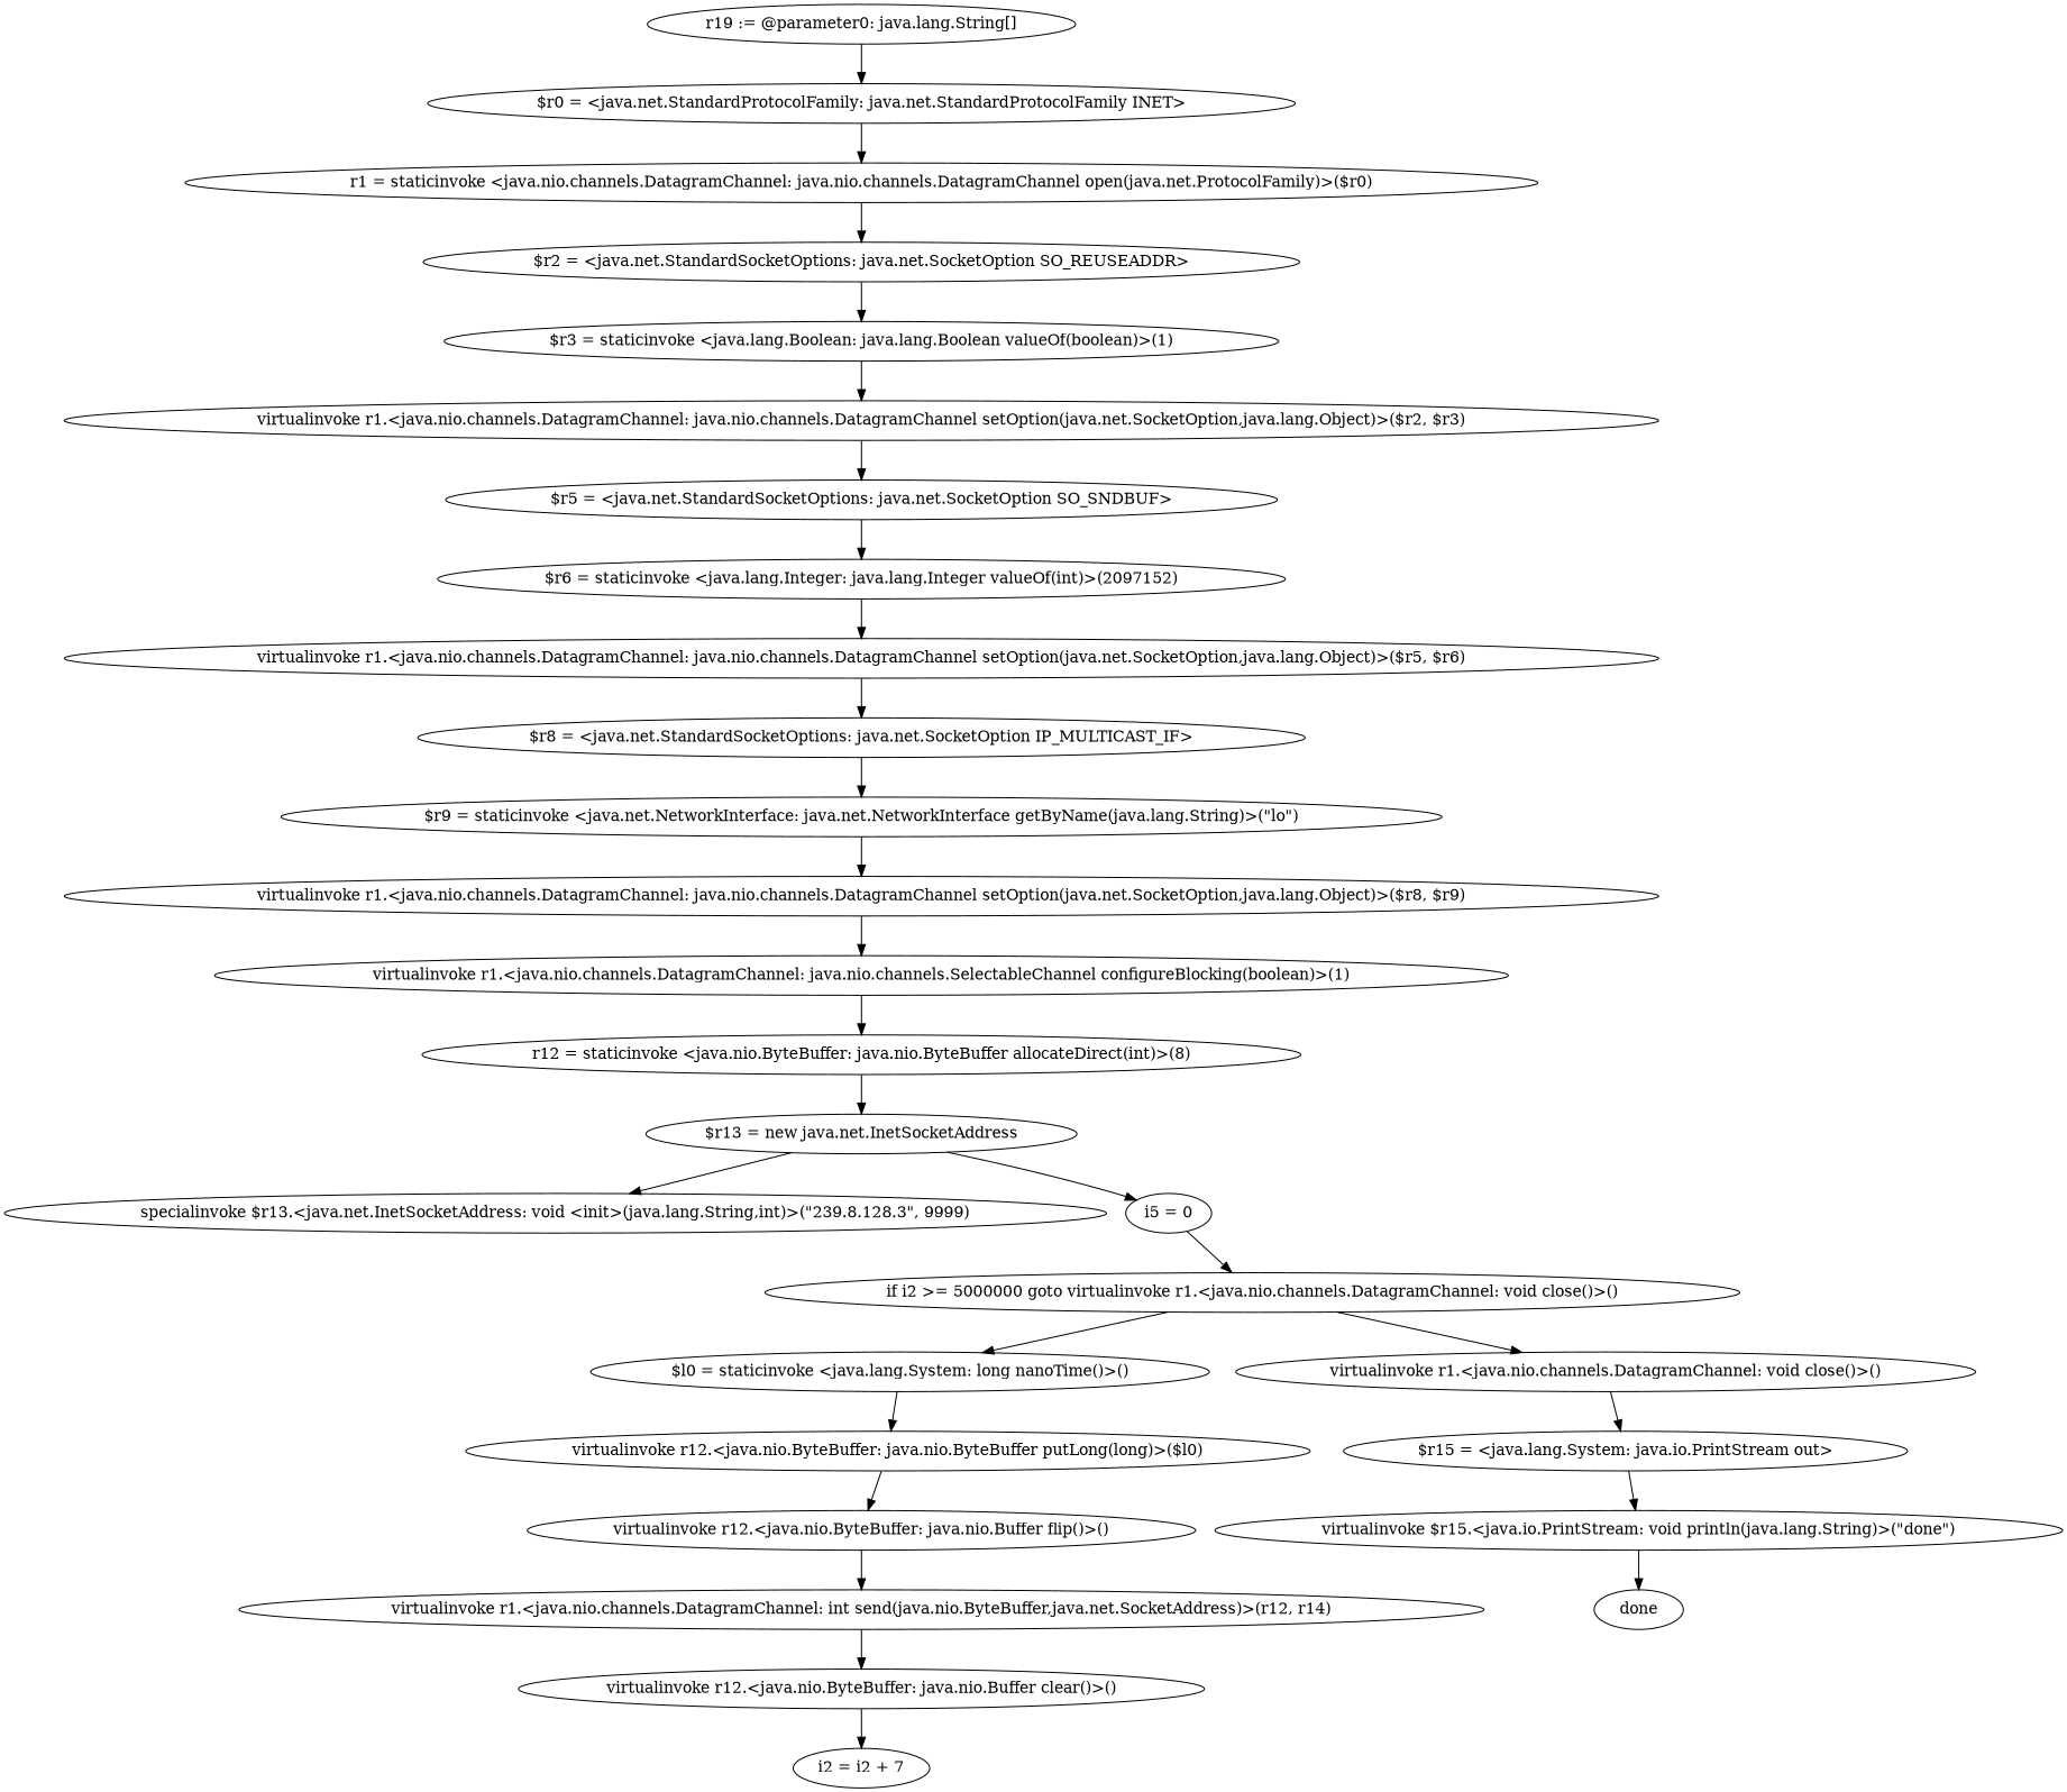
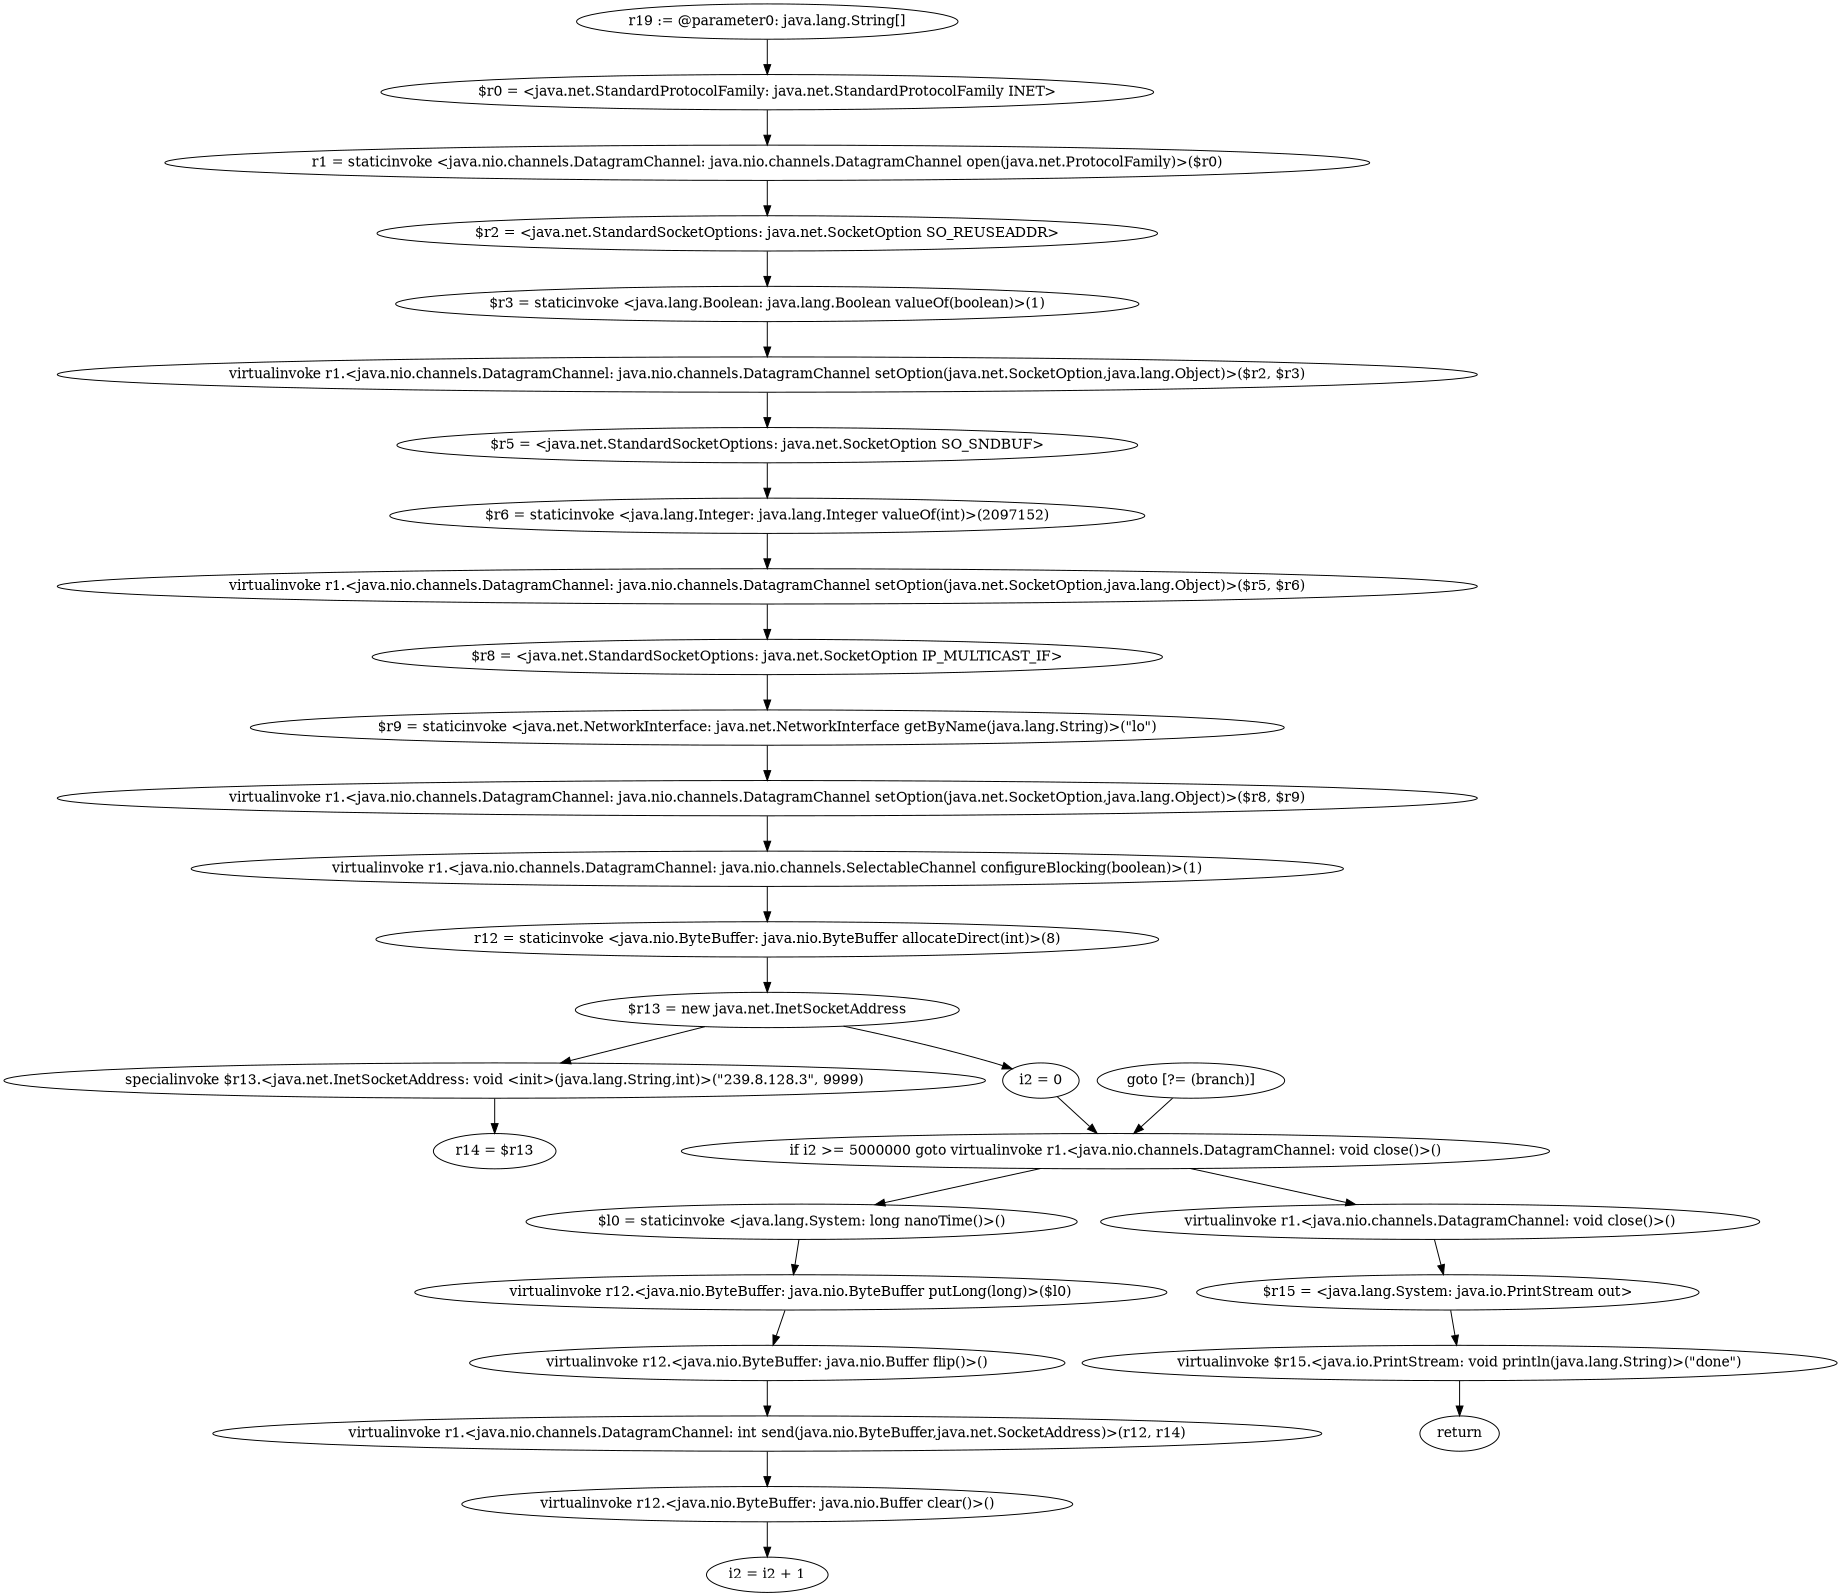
  digraph {
    "r19 := @parameter0: java.lang.String[]"
    "$r0 = <java.net.StandardProtocolFamily: java.net.StandardProtocolFamily INET>"
    "r1 = staticinvoke <java.nio.channels.DatagramChannel: java.nio.channels.DatagramChannel open(java.net.ProtocolFamily)>($r0)"
    "$r2 = <java.net.StandardSocketOptions: java.net.SocketOption SO_REUSEADDR>"
    "$r3 = staticinvoke <java.lang.Boolean: java.lang.Boolean valueOf(boolean)>(1)"
    "virtualinvoke r1.<java.nio.channels.DatagramChannel: java.nio.channels.DatagramChannel setOption(java.net.SocketOption,java.lang.Object)>($r2, $r3)"
    "$r5 = <java.net.StandardSocketOptions: java.net.SocketOption SO_SNDBUF>"
    "$r6 = staticinvoke <java.lang.Integer: java.lang.Integer valueOf(int)>(2097152)"
    "virtualinvoke r1.<java.nio.channels.DatagramChannel: java.nio.channels.DatagramChannel setOption(java.net.SocketOption,java.lang.Object)>($r5, $r6)"
    "$r8 = <java.net.StandardSocketOptions: java.net.SocketOption IP_MULTICAST_IF>"
    "$r9 = staticinvoke <java.net.NetworkInterface: java.net.NetworkInterface getByName(java.lang.String)>(\"lo\")"
    "virtualinvoke r1.<java.nio.channels.DatagramChannel: java.nio.channels.DatagramChannel setOption(java.net.SocketOption,java.lang.Object)>($r8, $r9)"
    "virtualinvoke r1.<java.nio.channels.DatagramChannel: java.nio.channels.SelectableChannel configureBlocking(boolean)>(1)"
    "r12 = staticinvoke <java.nio.ByteBuffer: java.nio.ByteBuffer allocateDirect(int)>(8)"
    "$r13 = new java.net.InetSocketAddress"
    "specialinvoke $r13.<java.net.InetSocketAddress: void <init>(java.lang.String,int)>(\"239.8.128.3\", 9999)"
-   "i2 = 0" [label="i5 = 0"]
+   "i2 = 0"
+   "r14 = $r13"
    "if i2 >= 5000000 goto virtualinvoke r1.<java.nio.channels.DatagramChannel: void close()>()"
    "$l0 = staticinvoke <java.lang.System: long nanoTime()>()"
    "virtualinvoke r1.<java.nio.channels.DatagramChannel: void close()>()"
    "virtualinvoke r12.<java.nio.ByteBuffer: java.nio.ByteBuffer putLong(long)>($l0)"
    "$r15 = <java.lang.System: java.io.PrintStream out>"
    "virtualinvoke r12.<java.nio.ByteBuffer: java.nio.Buffer flip()>()"
    "virtualinvoke r1.<java.nio.channels.DatagramChannel: int send(java.nio.ByteBuffer,java.net.SocketAddress)>(r12, r14)"
    "virtualinvoke r12.<java.nio.ByteBuffer: java.nio.Buffer clear()>()"
-   "i2 = i2 + 1" [label="i2 = i2 + 7"]
+   "i2 = i2 + 1"
+   "goto [?= (branch)]"
    "virtualinvoke $r15.<java.io.PrintStream: void println(java.lang.String)>(\"done\")"
-   return [label=done]
+   return
    "r19 := @parameter0: java.lang.String[]" -> "$r0 = <java.net.StandardProtocolFamily: java.net.StandardProtocolFamily INET>"
    "$r0 = <java.net.StandardProtocolFamily: java.net.StandardProtocolFamily INET>" -> "r1 = staticinvoke <java.nio.channels.DatagramChannel: java.nio.channels.DatagramChannel open(java.net.ProtocolFamily)>($r0)"
    "r1 = staticinvoke <java.nio.channels.DatagramChannel: java.nio.channels.DatagramChannel open(java.net.ProtocolFamily)>($r0)" -> "$r2 = <java.net.StandardSocketOptions: java.net.SocketOption SO_REUSEADDR>"
    "$r2 = <java.net.StandardSocketOptions: java.net.SocketOption SO_REUSEADDR>" -> "$r3 = staticinvoke <java.lang.Boolean: java.lang.Boolean valueOf(boolean)>(1)"
    "$r3 = staticinvoke <java.lang.Boolean: java.lang.Boolean valueOf(boolean)>(1)" -> "virtualinvoke r1.<java.nio.channels.DatagramChannel: java.nio.channels.DatagramChannel setOption(java.net.SocketOption,java.lang.Object)>($r2, $r3)"
    "virtualinvoke r1.<java.nio.channels.DatagramChannel: java.nio.channels.DatagramChannel setOption(java.net.SocketOption,java.lang.Object)>($r2, $r3)" -> "$r5 = <java.net.StandardSocketOptions: java.net.SocketOption SO_SNDBUF>"
    "$r5 = <java.net.StandardSocketOptions: java.net.SocketOption SO_SNDBUF>" -> "$r6 = staticinvoke <java.lang.Integer: java.lang.Integer valueOf(int)>(2097152)"
    "$r6 = staticinvoke <java.lang.Integer: java.lang.Integer valueOf(int)>(2097152)" -> "virtualinvoke r1.<java.nio.channels.DatagramChannel: java.nio.channels.DatagramChannel setOption(java.net.SocketOption,java.lang.Object)>($r5, $r6)"
    "virtualinvoke r1.<java.nio.channels.DatagramChannel: java.nio.channels.DatagramChannel setOption(java.net.SocketOption,java.lang.Object)>($r5, $r6)" -> "$r8 = <java.net.StandardSocketOptions: java.net.SocketOption IP_MULTICAST_IF>"
    "$r8 = <java.net.StandardSocketOptions: java.net.SocketOption IP_MULTICAST_IF>" -> "$r9 = staticinvoke <java.net.NetworkInterface: java.net.NetworkInterface getByName(java.lang.String)>(\"lo\")"
    "$r9 = staticinvoke <java.net.NetworkInterface: java.net.NetworkInterface getByName(java.lang.String)>(\"lo\")" -> "virtualinvoke r1.<java.nio.channels.DatagramChannel: java.nio.channels.DatagramChannel setOption(java.net.SocketOption,java.lang.Object)>($r8, $r9)"
    "virtualinvoke r1.<java.nio.channels.DatagramChannel: java.nio.channels.DatagramChannel setOption(java.net.SocketOption,java.lang.Object)>($r8, $r9)" -> "virtualinvoke r1.<java.nio.channels.DatagramChannel: java.nio.channels.SelectableChannel configureBlocking(boolean)>(1)"
    "virtualinvoke r1.<java.nio.channels.DatagramChannel: java.nio.channels.SelectableChannel configureBlocking(boolean)>(1)" -> "r12 = staticinvoke <java.nio.ByteBuffer: java.nio.ByteBuffer allocateDirect(int)>(8)"
    "r12 = staticinvoke <java.nio.ByteBuffer: java.nio.ByteBuffer allocateDirect(int)>(8)" -> "$r13 = new java.net.InetSocketAddress"
    "$r13 = new java.net.InetSocketAddress" -> "specialinvoke $r13.<java.net.InetSocketAddress: void <init>(java.lang.String,int)>(\"239.8.128.3\", 9999)"
    "$r13 = new java.net.InetSocketAddress" -> "i2 = 0"
+   "specialinvoke $r13.<java.net.InetSocketAddress: void <init>(java.lang.String,int)>(\"239.8.128.3\", 9999)" -> "r14 = $r13"
    "i2 = 0" -> "if i2 >= 5000000 goto virtualinvoke r1.<java.nio.channels.DatagramChannel: void close()>()"
    "if i2 >= 5000000 goto virtualinvoke r1.<java.nio.channels.DatagramChannel: void close()>()" -> "$l0 = staticinvoke <java.lang.System: long nanoTime()>()"
    "if i2 >= 5000000 goto virtualinvoke r1.<java.nio.channels.DatagramChannel: void close()>()" -> "virtualinvoke r1.<java.nio.channels.DatagramChannel: void close()>()"
    "$l0 = staticinvoke <java.lang.System: long nanoTime()>()" -> "virtualinvoke r12.<java.nio.ByteBuffer: java.nio.ByteBuffer putLong(long)>($l0)"
    "virtualinvoke r1.<java.nio.channels.DatagramChannel: void close()>()" -> "$r15 = <java.lang.System: java.io.PrintStream out>"
    "virtualinvoke r12.<java.nio.ByteBuffer: java.nio.ByteBuffer putLong(long)>($l0)" -> "virtualinvoke r12.<java.nio.ByteBuffer: java.nio.Buffer flip()>()"
    "$r15 = <java.lang.System: java.io.PrintStream out>" -> "virtualinvoke $r15.<java.io.PrintStream: void println(java.lang.String)>(\"done\")"
    "virtualinvoke r12.<java.nio.ByteBuffer: java.nio.Buffer flip()>()" -> "virtualinvoke r1.<java.nio.channels.DatagramChannel: int send(java.nio.ByteBuffer,java.net.SocketAddress)>(r12, r14)"
    "virtualinvoke r1.<java.nio.channels.DatagramChannel: int send(java.nio.ByteBuffer,java.net.SocketAddress)>(r12, r14)" -> "virtualinvoke r12.<java.nio.ByteBuffer: java.nio.Buffer clear()>()"
    "virtualinvoke r12.<java.nio.ByteBuffer: java.nio.Buffer clear()>()" -> "i2 = i2 + 1"
+   "goto [?= (branch)]" -> "if i2 >= 5000000 goto virtualinvoke r1.<java.nio.channels.DatagramChannel: void close()>()"
    "virtualinvoke $r15.<java.io.PrintStream: void println(java.lang.String)>(\"done\")" -> return
  }
